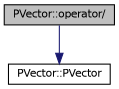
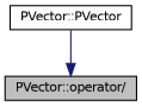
  digraph {
    rankdir=TB
    node [color=black fontname=Helvetica fontsize=10 shape=record style=filled]
    n1 [fillcolor=grey75 fontcolor=black height=0.2 label="PVector::operator/" width=0.4]
    n2 [fillcolor=white height=0.2 label="PVector::PVector" width=0.4]
-   n1 -> n2 [color=midnightblue fontname=Helvetica fontsize=10 labelfontname=Helvetica labelfontsize=10 style=solid]
+   n2 -> n1 [color=midnightblue fontname=Helvetica fontsize=10 labelfontname=Helvetica labelfontsize=10 style=solid]
  }
